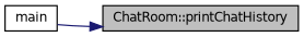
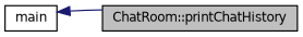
  digraph {
    rankdir=RL
    node [color=black fontname=Helvetica fontsize=10 shape=record style=filled]
    n1 [fillcolor=grey75 fontcolor=black height=0.2 label="ChatRoom::printChatHistory" width=0.4]
    n2 [fillcolor=white height=0.2 label=main width=0.4]
-   n1 -> n2 [color=midnightblue dir=back fontname=Helvetica fontsize=10 labelfontname=Helvetica labelfontsize=10 style=solid]
+   n2 -> n1 [color=midnightblue dir=back fontname=Helvetica fontsize=10 labelfontname=Helvetica labelfontsize=10 style=solid]
  }
